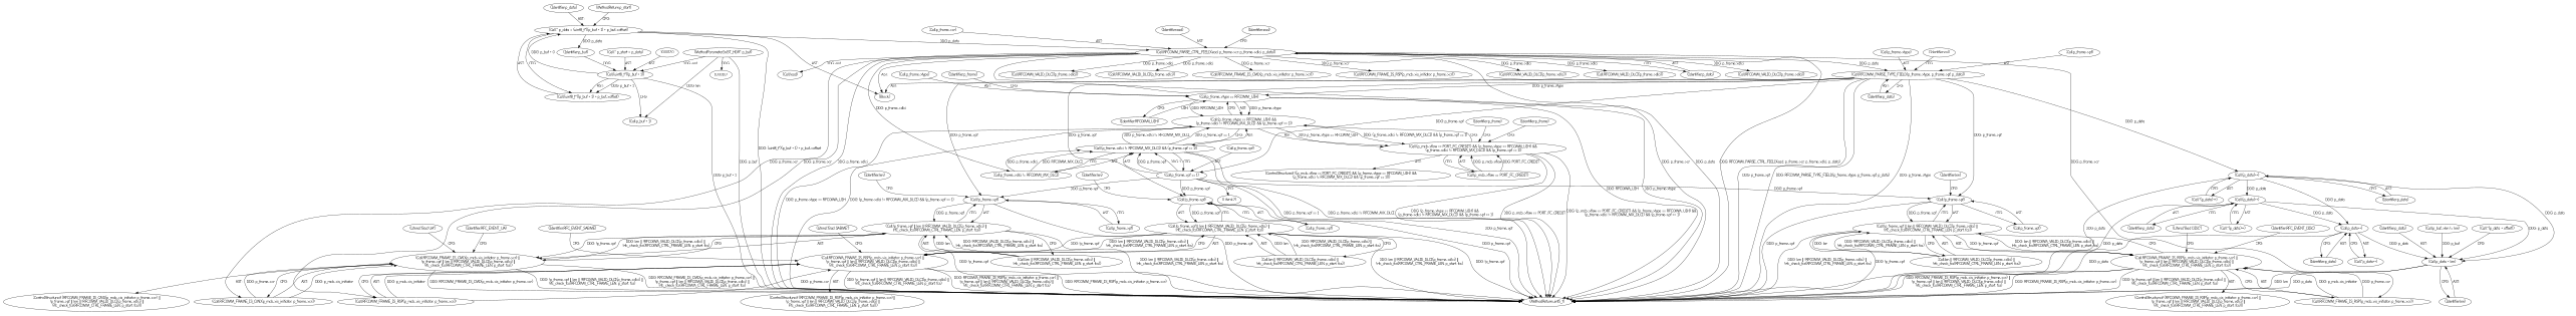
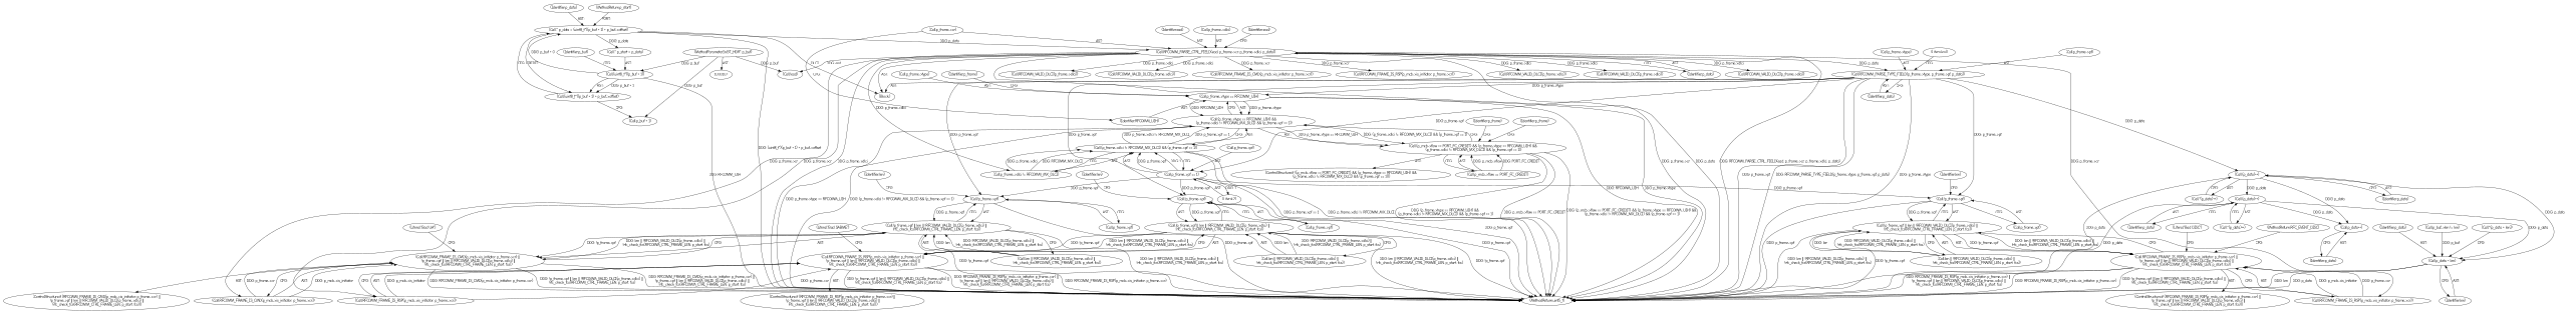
  digraph {
    fontname="Comic Neue"
    node [fontname="Comic Neue"]
    edge [fontname="Comic Neue"]
    n1 [label="(Call,RFCOMM_PARSE_TYPE_FIELD(p_frame->type, p_frame->pf, p_data))"]
    n2 [label="(Call,(p_data)++)"]
    n3 [label="(Call,p_frame->type == RFCOMM_UIH)"]
    n4 [label="(Call,p_frame->pf == 1)"]
    n5 [label="(Call,!p_frame->pf)"]
    n6 [label="(Call,!p_frame->pf)"]
    n7 [label="(Call,!p_frame->pf)"]
    n8 [label="(MethodReturn,uint5_t)"]
    n9 [label="(Block,)"]
    n10 [label="(Identifier,p_data)"]
    n11 [label="(Call,(p_data)++)"]
    n12 [label="(Call,p_data++)"]
    n13 [label="(Call,p_data + len)"]
    n14 [label="(Identifier,p_data)"]
    n15 [label="(Call,*(p_data)++)"]
    n16 [label="(Call,(p_frame->type == RFCOMM_UIH) &&\n (p_frame->dlci != RFCOMM_MX_DLCI) && (p_frame->pf == 1))"]
    n17 [label="(Identifier,RFCOMM_UIH)"]
    n18 [label="(Call,(p_frame->dlci != RFCOMM_MX_DLCI) && (p_frame->pf == 1))"]
    n19 [label="(Literal,2)"]
    n20 [label="(Call,!p_frame->pf || len || !RFCOMM_VALID_DLCI(p_frame->dlci) ||\n !rfc_check_fcs(RFCOMM_CTRL_FRAME_LEN, p_start, fcs))"]
    n21 [label="(Call,p_frame->pf)"]
    n22 [label="(Call,!p_frame->pf || len || !RFCOMM_VALID_DLCI(p_frame->dlci) ||\n !rfc_check_fcs(RFCOMM_CTRL_FRAME_LEN, p_start, fcs))"]
    n23 [label="(Call,p_frame->pf)"]
    n24 [label="(Call,!p_frame->pf || len || !RFCOMM_VALID_DLCI(p_frame->dlci) ||\n !rfc_check_fcs(RFCOMM_CTRL_FRAME_LEN, p_start, fcs))"]
    n25 [label="(Call,p_frame->pf)"]
    n26 [label="(Call,RFCOMM_PARSE_CTRL_FIELD(ead, p_frame->cr, p_frame->dlci, p_data))"]
    n27 [label="(Call,RFCOMM_VALID_DLCI(p_frame->dlci))"]
    n28 [label="(Call,RFCOMM_FRAME_IS_RSP(p_mcb->is_initiator, p_frame->cr))"]
    n29 [label="(Call,RFCOMM_VALID_DLCI(p_frame->dlci))"]
    n30 [label="(Call,RFCOMM_FRAME_IS_CMD(p_mcb->is_initiator, p_frame->cr))"]
    n31 [label="(Call,RFCOMM_FRAME_IS_RSP(p_mcb->is_initiator, p_frame->cr))"]
    n32 [label="(Identifier,p_data)"]
    n33 [label="(Call,RFCOMM_VALID_DLCI(p_frame->dlci))"]
    n34 [label="(Call,!ead)"]
    n35 [label="(Call,RFCOMM_VALID_DLCI(p_frame->dlci))"]
    n36 [label="(Call,p_frame->dlci != RFCOMM_MX_DLCI)"]
    n37 [label="(Call,RFCOMM_VALID_DLCI(p_frame->dlci))"]
    n38 [label="(Call,RFCOMM_FRAME_IS_CMD(p_mcb->is_initiator, p_frame->cr))"]
    n39 [label="(Call,RFCOMM_FRAME_IS_RSP(p_mcb->is_initiator, p_frame->cr))"]
    n40 [label="(Call,RFCOMM_FRAME_IS_RSP(p_mcb->is_initiator, p_frame->cr) ||\n !p_frame->pf || len || !RFCOMM_VALID_DLCI(p_frame->dlci) ||\n !rfc_check_fcs(RFCOMM_CTRL_FRAME_LEN, p_start, fcs))"]
    n41 [label="(Call,RFCOMM_FRAME_IS_CMD(p_mcb->is_initiator, p_frame->cr) ||\n !p_frame->pf || len || !RFCOMM_VALID_DLCI(p_frame->dlci) ||\n !rfc_check_fcs(RFCOMM_CTRL_FRAME_LEN, p_start, fcs))"]
    n42 [label="(Call,RFCOMM_FRAME_IS_RSP(p_mcb->is_initiator, p_frame->cr) ||\n !p_frame->pf || len || !RFCOMM_VALID_DLCI(p_frame->dlci) ||\n !rfc_check_fcs(RFCOMM_CTRL_FRAME_LEN, p_start, fcs))"]
    n43 [label="(Call,* p_data = (uint8_t*)(p_buf + 1) + p_buf->offset)"]
    n44 [label="(Call,* p_start = p_data)"]
    n45 [label="(Call,(uint8_t*)(p_buf + 1) + p_buf->offset)"]
    n46 [label="(Call,(uint8_t*)(p_buf + 1))"]
    n47 [label="(Call,p_buf + 1)"]
    n48 [label="(MethodParameterIn,BT_HDR* p_buf)"]
    1000107
    n50 [label="(Identifier,p_data)"]
    n51 [label="(Call,*(p_data)++)"]
-   n52 [label="(Call,*p_data++)"]
    n53 [label="(Identifier,p_data)"]
    n54 [label="(Identifier,len)"]
-   n55 [label="(Call,*(p_data + offset))"]
+   n55 [label="(Call,*(p_data + len))"]
    n56 [label="(Call,(p_mcb->flow == PORT_FC_CREDIT) && (p_frame->type == RFCOMM_UIH) &&\n (p_frame->dlci != RFCOMM_MX_DLCI) && (p_frame->pf == 1))"]
    n57 [label="(Call,p_mcb->flow == PORT_FC_CREDIT)"]
    n58 [label="(ControlStructure,if ((p_mcb->flow == PORT_FC_CREDIT) && (p_frame->type == RFCOMM_UIH) &&\n (p_frame->dlci != RFCOMM_MX_DLCI) && (p_frame->pf == 1)))"]
    n59 [label="(Call,len || !RFCOMM_VALID_DLCI(p_frame->dlci) ||\n !rfc_check_fcs(RFCOMM_CTRL_FRAME_LEN, p_start, fcs))"]
    n60 [label="(ControlStructure,if (RFCOMM_FRAME_IS_RSP(p_mcb->is_initiator, p_frame->cr) ||\n !p_frame->pf || len || !RFCOMM_VALID_DLCI(p_frame->dlci) ||\n !rfc_check_fcs(RFCOMM_CTRL_FRAME_LEN, p_start, fcs)))"]
    n61 [label="(Call,len || !RFCOMM_VALID_DLCI(p_frame->dlci) ||\n !rfc_check_fcs(RFCOMM_CTRL_FRAME_LEN, p_start, fcs))"]
    n62 [label="(ControlStructure,if (RFCOMM_FRAME_IS_CMD(p_mcb->is_initiator, p_frame->cr) ||\n !p_frame->pf || len || !RFCOMM_VALID_DLCI(p_frame->dlci) ||\n !rfc_check_fcs(RFCOMM_CTRL_FRAME_LEN, p_start, fcs)))"]
    n63 [label="(Call,len || !RFCOMM_VALID_DLCI(p_frame->dlci) ||\n !rfc_check_fcs(RFCOMM_CTRL_FRAME_LEN, p_start, fcs))"]
    n64 [label="(ControlStructure,if (RFCOMM_FRAME_IS_RSP(p_mcb->is_initiator, p_frame->cr) ||\n !p_frame->pf || len || !RFCOMM_VALID_DLCI(p_frame->dlci) ||\n !rfc_check_fcs(RFCOMM_CTRL_FRAME_LEN, p_start, fcs)))"]
    n65 [label="(Literal,\"Bad SABME\")"]
    n66 [label="(Literal,\"Bad DISC\")"]
    n67 [label="(Identifier,len)"]
-   n68 [label="(Identifier,RFC_EVENT_DISC)"]
+   n68 [label="(MethodReturn,RFC_EVENT_DISC)"]
    n69 [label="(Identifier,p_frame)"]
    n70 [label="(Call,p_frame->cr)"]
    n71 [label="(Literal,\"Bad UA\")"]
    n72 [label="(Identifier,p_frame)"]
-   n74 [label="(Identifier,RFC_EVENT_SABME)"]
+   n73 [label="(Call,p_frame->dlci)"]
    n75 [label="(Identifier,p_buf)"]
    n76 [label="(Identifier,p_data)"]
    n77 [label="(Call,p_buf->len != len)"]
-   n78 [label="(Identifier,eal)"]
+   n78 [label="(Literal,eal)"]
    n79 [label="(Call,p_frame->pf)"]
    n80 [label="(Identifier,p_data)"]
    n81 [label="(Call,p_frame->pf)"]
    n82 [label="(Identifier,ead)"]
    n83 [label="(Identifier,len)"]
-   n84 [label="(Identifier,RFC_EVENT_UA)"]
    n85 [label="(Call,p_frame->type)"]
    n86 [label="(MethodReturn,p_start)"]
    n87 [label="(Identifier,len)"]
    n88 [label="(Identifier,p_frame)"]
    n89 [label="(Identifier,ead)"]
    n90 [label="(Call,p_frame->type)"]
-   1000120
    n1 -> n2 [label="DDG: p_data"]
    n1 -> n3 [label="DDG: p_frame->type"]
    n1 -> n4 [label="DDG: p_frame->pf"]
    n1 -> n5 [label="DDG: p_frame->pf"]
    n1 -> n6 [label="DDG: p_frame->pf"]
    n1 -> n7 [label="DDG: p_frame->pf"]
    n1 -> n8 [label="DDG: p_frame->type"]
    n1 -> n8 [label="DDG: p_frame->pf"]
    n1 -> n8 [label="DDG: RFCOMM_PARSE_TYPE_FIELD(p_frame->type, p_frame->pf, p_data)"]
    n1 -> n9 [label="AST: "]
    n1 -> n10 [label="CFG: "]
    n2 -> n8 [label="DDG: p_data"]
    n2 -> n11 [label="DDG: p_data"]
    n2 -> n12 [label="DDG: p_data"]
    n2 -> n13 [label="DDG: p_data"]
    n2 -> n14 [label="CFG: "]
    n2 -> n15 [label="AST: "]
    n3 -> n8 [label="DDG: RFCOMM_UIH"]
    n3 -> n8 [label="DDG: p_frame->type"]
    n3 -> n16 [label="AST: "]
    n3 -> n16 [label="DDG: p_frame->type"]
    n3 -> n16 [label="DDG: RFCOMM_UIH"]
-   n3 -> n17 [label="CFG: "]
+   n70 -> n17 [label="CFG: "]
    n4 -> n5 [label="DDG: p_frame->pf"]
    n4 -> n6 [label="DDG: p_frame->pf"]
    n4 -> n7 [label="DDG: p_frame->pf"]
    n4 -> n8 [label="DDG: p_frame->pf"]
    n4 -> n18 [label="AST: "]
    n4 -> n18 [label="DDG: p_frame->pf"]
    n4 -> n18 [label="DDG: 1"]
-   n4 -> n19 [label="CFG: "]
+   n4 -> n19 [label="DDG: 1"]
    n5 -> n8 [label="DDG: p_frame->pf"]
    n5 -> n20 [label="AST: "]
    n5 -> n20 [label="DDG: p_frame->pf"]
    n5 -> n21 [label="CFG: "]
    n6 -> n8 [label="DDG: p_frame->pf"]
    n6 -> n22 [label="AST: "]
    n6 -> n22 [label="DDG: p_frame->pf"]
    n6 -> n23 [label="CFG: "]
    n7 -> n8 [label="DDG: p_frame->pf"]
    n7 -> n24 [label="AST: "]
    n7 -> n24 [label="DDG: p_frame->pf"]
    n7 -> n25 [label="CFG: "]
    n10 -> n1 [label="AST: "]
    n11 -> n8 [label="DDG: p_data"]
    n11 -> n12 [label="DDG: p_data"]
    n11 -> n13 [label="DDG: p_data"]
    n11 -> n50 [label="CFG: "]
    n11 -> n51 [label="AST: "]
-   n12 -> n8 [label="DDG: p_data"]
-   n12 -> n13 [label="DDG: p_data"]
-   n12 -> n52 [label="AST: "]
    n12 -> n53 [label="CFG: "]
    n13 -> n8 [label="DDG: len"]
    n13 -> n8 [label="DDG: p_data"]
    n13 -> n54 [label="CFG: "]
    n14 -> n2 [label="AST: "]
    n15 -> n2 [label="CFG: "]
    n16 -> n3 [label="CFG: "]
    n16 -> n8 [label="DDG: p_frame->type == RFCOMM_UIH"]
    n16 -> n8 [label="DDG: (p_frame->dlci != RFCOMM_MX_DLCI) && (p_frame->pf == 1)"]
    n16 -> n18 [label="CFG: "]
    n16 -> n56 [label="AST: "]
    n16 -> n56 [label="DDG: p_frame->type == RFCOMM_UIH"]
    n16 -> n56 [label="DDG: (p_frame->dlci != RFCOMM_MX_DLCI) && (p_frame->pf == 1)"]
-   n17 -> n3 [label="UIH: "]
+   n17 -> n3 [label="AST: "]
    n18 -> n4 [label="CFG: "]
    n18 -> n8 [label="DDG: p_frame->pf == 1"]
    n18 -> n8 [label="DDG: p_frame->dlci != RFCOMM_MX_DLCI"]
    n18 -> n16 [label="AST: "]
    n18 -> n16 [label="DDG: p_frame->dlci != RFCOMM_MX_DLCI"]
    n18 -> n16 [label="DDG: p_frame->pf == 1"]
    n18 -> n36 [label="CFG: "]
+   n19 -> n4 [label="AST: "]
    n20 -> n5 [label="CFG: "]
    n20 -> n8 [label="DDG: !p_frame->pf"]
    n20 -> n8 [label="DDG: len || !RFCOMM_VALID_DLCI(p_frame->dlci) ||\n !rfc_check_fcs(RFCOMM_CTRL_FRAME_LEN, p_start, fcs)"]
    n20 -> n40 [label="AST: "]
    n20 -> n40 [label="DDG: !p_frame->pf"]
    n20 -> n40 [label="DDG: len || !RFCOMM_VALID_DLCI(p_frame->dlci) ||\n !rfc_check_fcs(RFCOMM_CTRL_FRAME_LEN, p_start, fcs)"]
    n20 -> n59 [label="CFG: "]
    n21 -> n5 [label="AST: "]
    n22 -> n6 [label="CFG: "]
    n22 -> n8 [label="DDG: len || !RFCOMM_VALID_DLCI(p_frame->dlci) ||\n !rfc_check_fcs(RFCOMM_CTRL_FRAME_LEN, p_start, fcs)"]
    n22 -> n8 [label="DDG: !p_frame->pf"]
    n22 -> n41 [label="AST: "]
    n22 -> n41 [label="DDG: !p_frame->pf"]
    n22 -> n41 [label="DDG: len || !RFCOMM_VALID_DLCI(p_frame->dlci) ||\n !rfc_check_fcs(RFCOMM_CTRL_FRAME_LEN, p_start, fcs)"]
    n22 -> n61 [label="CFG: "]
    n23 -> n6 [label="AST: "]
    n24 -> n7 [label="CFG: "]
    n24 -> n8 [label="DDG: len || !RFCOMM_VALID_DLCI(p_frame->dlci) ||\n !rfc_check_fcs(RFCOMM_CTRL_FRAME_LEN, p_start, fcs)"]
    n24 -> n8 [label="DDG: !p_frame->pf"]
    n24 -> n42 [label="AST: "]
    n24 -> n42 [label="DDG: !p_frame->pf"]
    n24 -> n42 [label="DDG: len || !RFCOMM_VALID_DLCI(p_frame->dlci) ||\n !rfc_check_fcs(RFCOMM_CTRL_FRAME_LEN, p_start, fcs)"]
    n24 -> n63 [label="CFG: "]
    n25 -> n7 [label="AST: "]
    n26 -> n1 [label="DDG: p_data"]
    n26 -> n8 [label="DDG: p_frame->dlci"]
    n26 -> n8 [label="DDG: p_frame->cr"]
    n26 -> n8 [label="DDG: p_data"]
    n26 -> n8 [label="DDG: RFCOMM_PARSE_CTRL_FIELD(ead, p_frame->cr, p_frame->dlci, p_data)"]
    n26 -> n9 [label="AST: "]
    n26 -> n27 [label="DDG: p_frame->dlci"]
    n26 -> n28 [label="DDG: p_frame->cr"]
    n26 -> n29 [label="DDG: p_frame->dlci"]
    n26 -> n30 [label="DDG: p_frame->cr"]
    n26 -> n31 [label="DDG: p_frame->cr"]
    n26 -> n32 [label="CFG: "]
    n26 -> n33 [label="DDG: p_frame->dlci"]
    n26 -> n34 [label="DDG: ead"]
    n26 -> n35 [label="DDG: p_frame->dlci"]
    n26 -> n36 [label="DDG: p_frame->dlci"]
    n26 -> n37 [label="DDG: p_frame->dlci"]
    n26 -> n38 [label="DDG: p_frame->cr"]
    n26 -> n39 [label="DDG: p_frame->cr"]
    n28 -> n40 [label="AST: "]
    n28 -> n40 [label="DDG: p_mcb->is_initiator"]
    n28 -> n40 [label="DDG: p_frame->cr"]
    n30 -> n41 [label="AST: "]
    n30 -> n41 [label="DDG: p_mcb->is_initiator"]
    n30 -> n41 [label="DDG: p_frame->cr"]
    n31 -> n42 [label="AST: "]
    n31 -> n42 [label="DDG: p_mcb->is_initiator"]
    n31 -> n42 [label="DDG: p_frame->cr"]
    n32 -> n26 [label="AST: "]
    n36 -> n18 [label="AST: "]
    n36 -> n18 [label="DDG: p_frame->dlci"]
    n36 -> n18 [label="DDG: RFCOMM_MX_DLCI"]
    n40 -> n8 [label="DDG: RFCOMM_FRAME_IS_RSP(p_mcb->is_initiator, p_frame->cr)"]
    n40 -> n8 [label="DDG: !p_frame->pf || len || !RFCOMM_VALID_DLCI(p_frame->dlci) ||\n !rfc_check_fcs(RFCOMM_CTRL_FRAME_LEN, p_start, fcs)"]
    n40 -> n8 [label="DDG: RFCOMM_FRAME_IS_RSP(p_mcb->is_initiator, p_frame->cr) ||\n !p_frame->pf || len || !RFCOMM_VALID_DLCI(p_frame->dlci) ||\n !rfc_check_fcs(RFCOMM_CTRL_FRAME_LEN, p_start, fcs)"]
    n40 -> n20 [label="CFG: "]
    n40 -> n28 [label="CFG: "]
    n40 -> n60 [label="AST: "]
    n41 -> n8 [label="DDG: !p_frame->pf || len || !RFCOMM_VALID_DLCI(p_frame->dlci) ||\n !rfc_check_fcs(RFCOMM_CTRL_FRAME_LEN, p_start, fcs)"]
    n41 -> n8 [label="DDG: RFCOMM_FRAME_IS_CMD(p_mcb->is_initiator, p_frame->cr) ||\n !p_frame->pf || len || !RFCOMM_VALID_DLCI(p_frame->dlci) ||\n !rfc_check_fcs(RFCOMM_CTRL_FRAME_LEN, p_start, fcs)"]
    n41 -> n8 [label="DDG: RFCOMM_FRAME_IS_CMD(p_mcb->is_initiator, p_frame->cr)"]
    n41 -> n22 [label="CFG: "]
    n41 -> n30 [label="CFG: "]
    n41 -> n62 [label="AST: "]
    n42 -> n8 [label="DDG: !p_frame->pf || len || !RFCOMM_VALID_DLCI(p_frame->dlci) ||\n !rfc_check_fcs(RFCOMM_CTRL_FRAME_LEN, p_start, fcs)"]
    n42 -> n8 [label="DDG: RFCOMM_FRAME_IS_RSP(p_mcb->is_initiator, p_frame->cr) ||\n !p_frame->pf || len || !RFCOMM_VALID_DLCI(p_frame->dlci) ||\n !rfc_check_fcs(RFCOMM_CTRL_FRAME_LEN, p_start, fcs)"]
    n42 -> n8 [label="DDG: RFCOMM_FRAME_IS_RSP(p_mcb->is_initiator, p_frame->cr)"]
    n42 -> n24 [label="CFG: "]
    n42 -> n31 [label="CFG: "]
    n42 -> n64 [label="AST: "]
    n43 -> n8 [label="DDG: (uint8_t*)(p_buf + 1) + p_buf->offset"]
-   n43 -> n9 [label="AST: "]
+   n43 -> n9 [label="DLCI: "]
    n43 -> n26 [label="DDG: p_data"]
-   n43 -> n75 [label="DDG: p_data"]
-   n43 -> n45 [label="CFG: "]
+   n43 -> n44 [label="DDG: p_data"]
+   n43 -> n45 [label="CREDIT: "]
    n44 -> n46 [label="AST: "]
-   n45 -> n43 [label="AST: "]
-   n46 -> n8 [label="DDG: p_buf + 1"]
+   n45 -> n43 [label="CFG: "]
+   n46 -> n8 [label="DDG: RFCOMM_UIH"]
    n46 -> n43 [label="DDG: p_buf + 0"]
    n46 -> n45 [label="AST: "]
    n46 -> n45 [label="DDG: p_buf + 1"]
-   n46 -> n47 [label="CFG: "]
-   n48 -> n8 [label="DDG: p_buf"]
-   n48 -> n46 [label="DDG: ead"]
-   n48 -> n47 [label="DDG: len"]
-   n48 -> 1000107 [label="DDG: "]
+   n45 -> n47 [label="CFG: "]
+   n48 -> n34 [label="DDG: p_buf"]
+   n48 -> n46 [label="DDG: p_buf"]
+   n48 -> n47 [label="DDG: p_buf"]
+   n48 -> 1000107 [label="AST: "]
    n50 -> n11 [label="AST: "]
    n51 -> n11 [label="CFG: "]
-   n52 -> n12 [label="CFG: "]
    n53 -> n12 [label="AST: "]
    n54 -> n13 [label="AST: "]
    n55 -> n13 [label="CFG: "]
    n56 -> n8 [label="DDG: (p_mcb->flow == PORT_FC_CREDIT) && (p_frame->type == RFCOMM_UIH) &&\n (p_frame->dlci != RFCOMM_MX_DLCI) && (p_frame->pf == 1)"]
    n56 -> n8 [label="DDG: (p_frame->type == RFCOMM_UIH) &&\n (p_frame->dlci != RFCOMM_MX_DLCI) && (p_frame->pf == 1)"]
    n56 -> n8 [label="DDG: p_mcb->flow == PORT_FC_CREDIT"]
    n56 -> n16 [label="CFG: "]
    n56 -> n57 [label="CFG: "]
    n56 -> n58 [label="AST: "]
    n57 -> n56 [label="AST: "]
    n57 -> n56 [label="DDG: p_mcb->flow"]
    n57 -> n56 [label="DDG: PORT_FC_CREDIT"]
    n59 -> n20 [label="AST: "]
    n59 -> n20 [label="DDG: len"]
    n59 -> n20 [label="DDG: !RFCOMM_VALID_DLCI(p_frame->dlci) ||\n !rfc_check_fcs(RFCOMM_CTRL_FRAME_LEN, p_start, fcs)"]
    n61 -> n22 [label="AST: "]
    n61 -> n22 [label="DDG: len"]
    n61 -> n22 [label="DDG: !RFCOMM_VALID_DLCI(p_frame->dlci) ||\n !rfc_check_fcs(RFCOMM_CTRL_FRAME_LEN, p_start, fcs)"]
    n63 -> n24 [label="AST: "]
    n63 -> n24 [label="DDG: len"]
    n63 -> n24 [label="DDG: !RFCOMM_VALID_DLCI(p_frame->dlci) ||\n !rfc_check_fcs(RFCOMM_CTRL_FRAME_LEN, p_start, fcs)"]
    n65 -> n40 [label="CFG: "]
    n66 -> n42 [label="CFG: "]
    n67 -> n6 [label="CFG: "]
    n68 -> n42 [label="CFG: "]
    n69 -> n56 [label="CFG: "]
    n70 -> n26 [label="AST: "]
    n71 -> n41 [label="CFG: "]
    n72 -> n56 [label="CFG: "]
-   n74 -> n40 [label="CFG: "]
-   n75 -> n46 [label="DDG: "]
+   n73 -> n26 [label="AST: "]
+   n75 -> n46 [label="CFG: "]
    n76 -> n13 [label="AST: "]
    n77 -> n13 [label="DDG: p_buf"]
    n78 -> n1 [label="CFG: "]
    n79 -> n1 [label="AST: "]
    n80 -> n43 [label="AST: "]
    n81 -> n4 [label="AST: "]
    n82 -> n26 [label="CFG: "]
    n83 -> n5 [label="CFG: "]
-   n84 -> n41 [label="CFG: "]
    n85 -> n3 [label="AST: "]
-   n86 -> n43 [label="CFG: "]
+   n86 -> n43 [label="PORT: "]
    n87 -> n7 [label="CFG: "]
    n88 -> n3 [label="CFG: "]
    n89 -> n26 [label="AST: "]
    n90 -> n1 [label="AST: "]
-   1000120 -> n46 [label="AST: "]
  }
